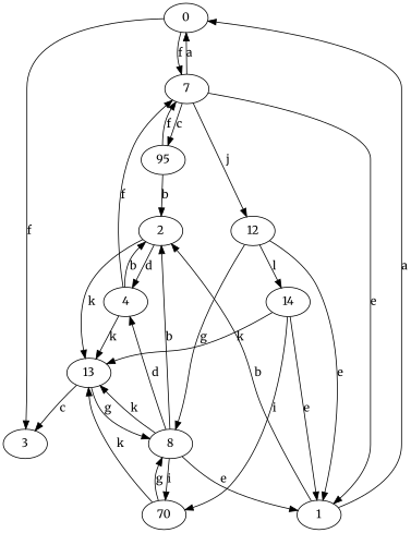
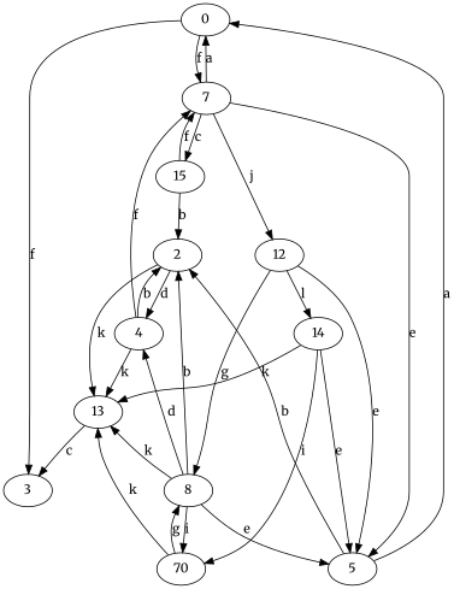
  strict digraph {
    fontname=Merriweather
    node [fontname=Merriweather]
    edge [fontname=Merriweather]
    0
    3
    7
-   5 [label=1]
+   5
    12
-   15 [label=95]
+   15
    2
    4
    13
    8
    14
    n12 [label=70]
    0 -> 3 [label=f]
    0 -> 7 [label=f]
    7 -> 0 [label=a]
    7 -> 5 [label=e]
    7 -> 12 [label=j]
    7 -> 15 [label=c]
    5 -> 0 [label=a]
    5 -> 2 [label=b]
    12 -> 5 [label=e]
    12 -> 8 [label=g]
    12 -> 14 [label=l]
    15 -> 7 [label=f]
    15 -> 2 [label=b]
    2 -> 4 [label=d]
    2 -> 13 [label=k]
    4 -> 7 [label=f]
    4 -> 2 [label=b]
    4 -> 13 [label=k]
    13 -> 3 [label=c]
-   13 -> 8 [label=g]
    8 -> 5 [label=e]
    8 -> 2 [label=b]
    8 -> 4 [label=d]
    8 -> 13 [label=k]
    8 -> n12 [label=i]
    14 -> 5 [label=e]
    14 -> 13 [label=k]
    14 -> n12 [label=i]
    n12 -> 13 [label=k]
    n12 -> 8 [label=g]
  }
